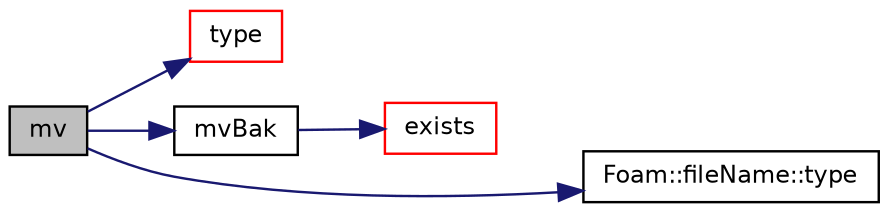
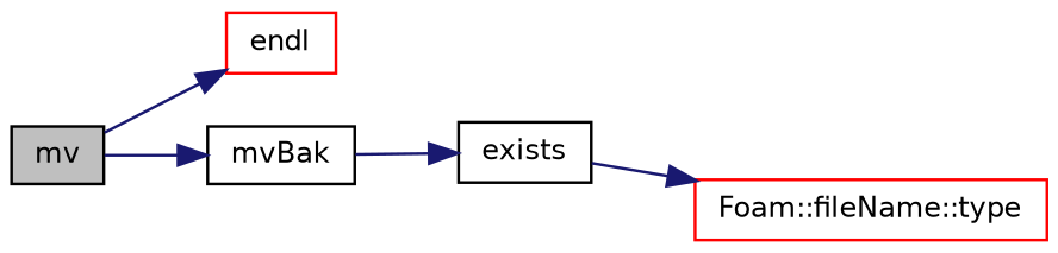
  digraph {
    rankdir=LR
    node [color=red fontname=Helvetica fontsize=10 shape=record]
    edge [color=midnightblue fontname=Helvetica fontsize=10 labelfontname=Helvetica labelfontsize=10 style=solid]
    n1 [color=black fillcolor=grey75 fontcolor=black height=0.2 label=mv style=filled width=0.4]
-   n2 [height=0.2 label=type width=0.4]
+   n2 [height=0.2 label=endl width=0.4]
    n3 [color=black height=0.2 label=mvBak width=0.4]
-   n4 [color=black height=0.2 label="Foam::fileName::type" width=0.4]
-   n5 [height=0.2 label=exists width=0.4]
+   n4 [height=0.2 label="Foam::fileName::type" width=0.4]
+   n5 [color=black height=0.2 label=exists width=0.4]
    n1 -> n2
    n1 -> n3
-   n1 -> n4
+   n5 -> n4
    n3 -> n5
  }
